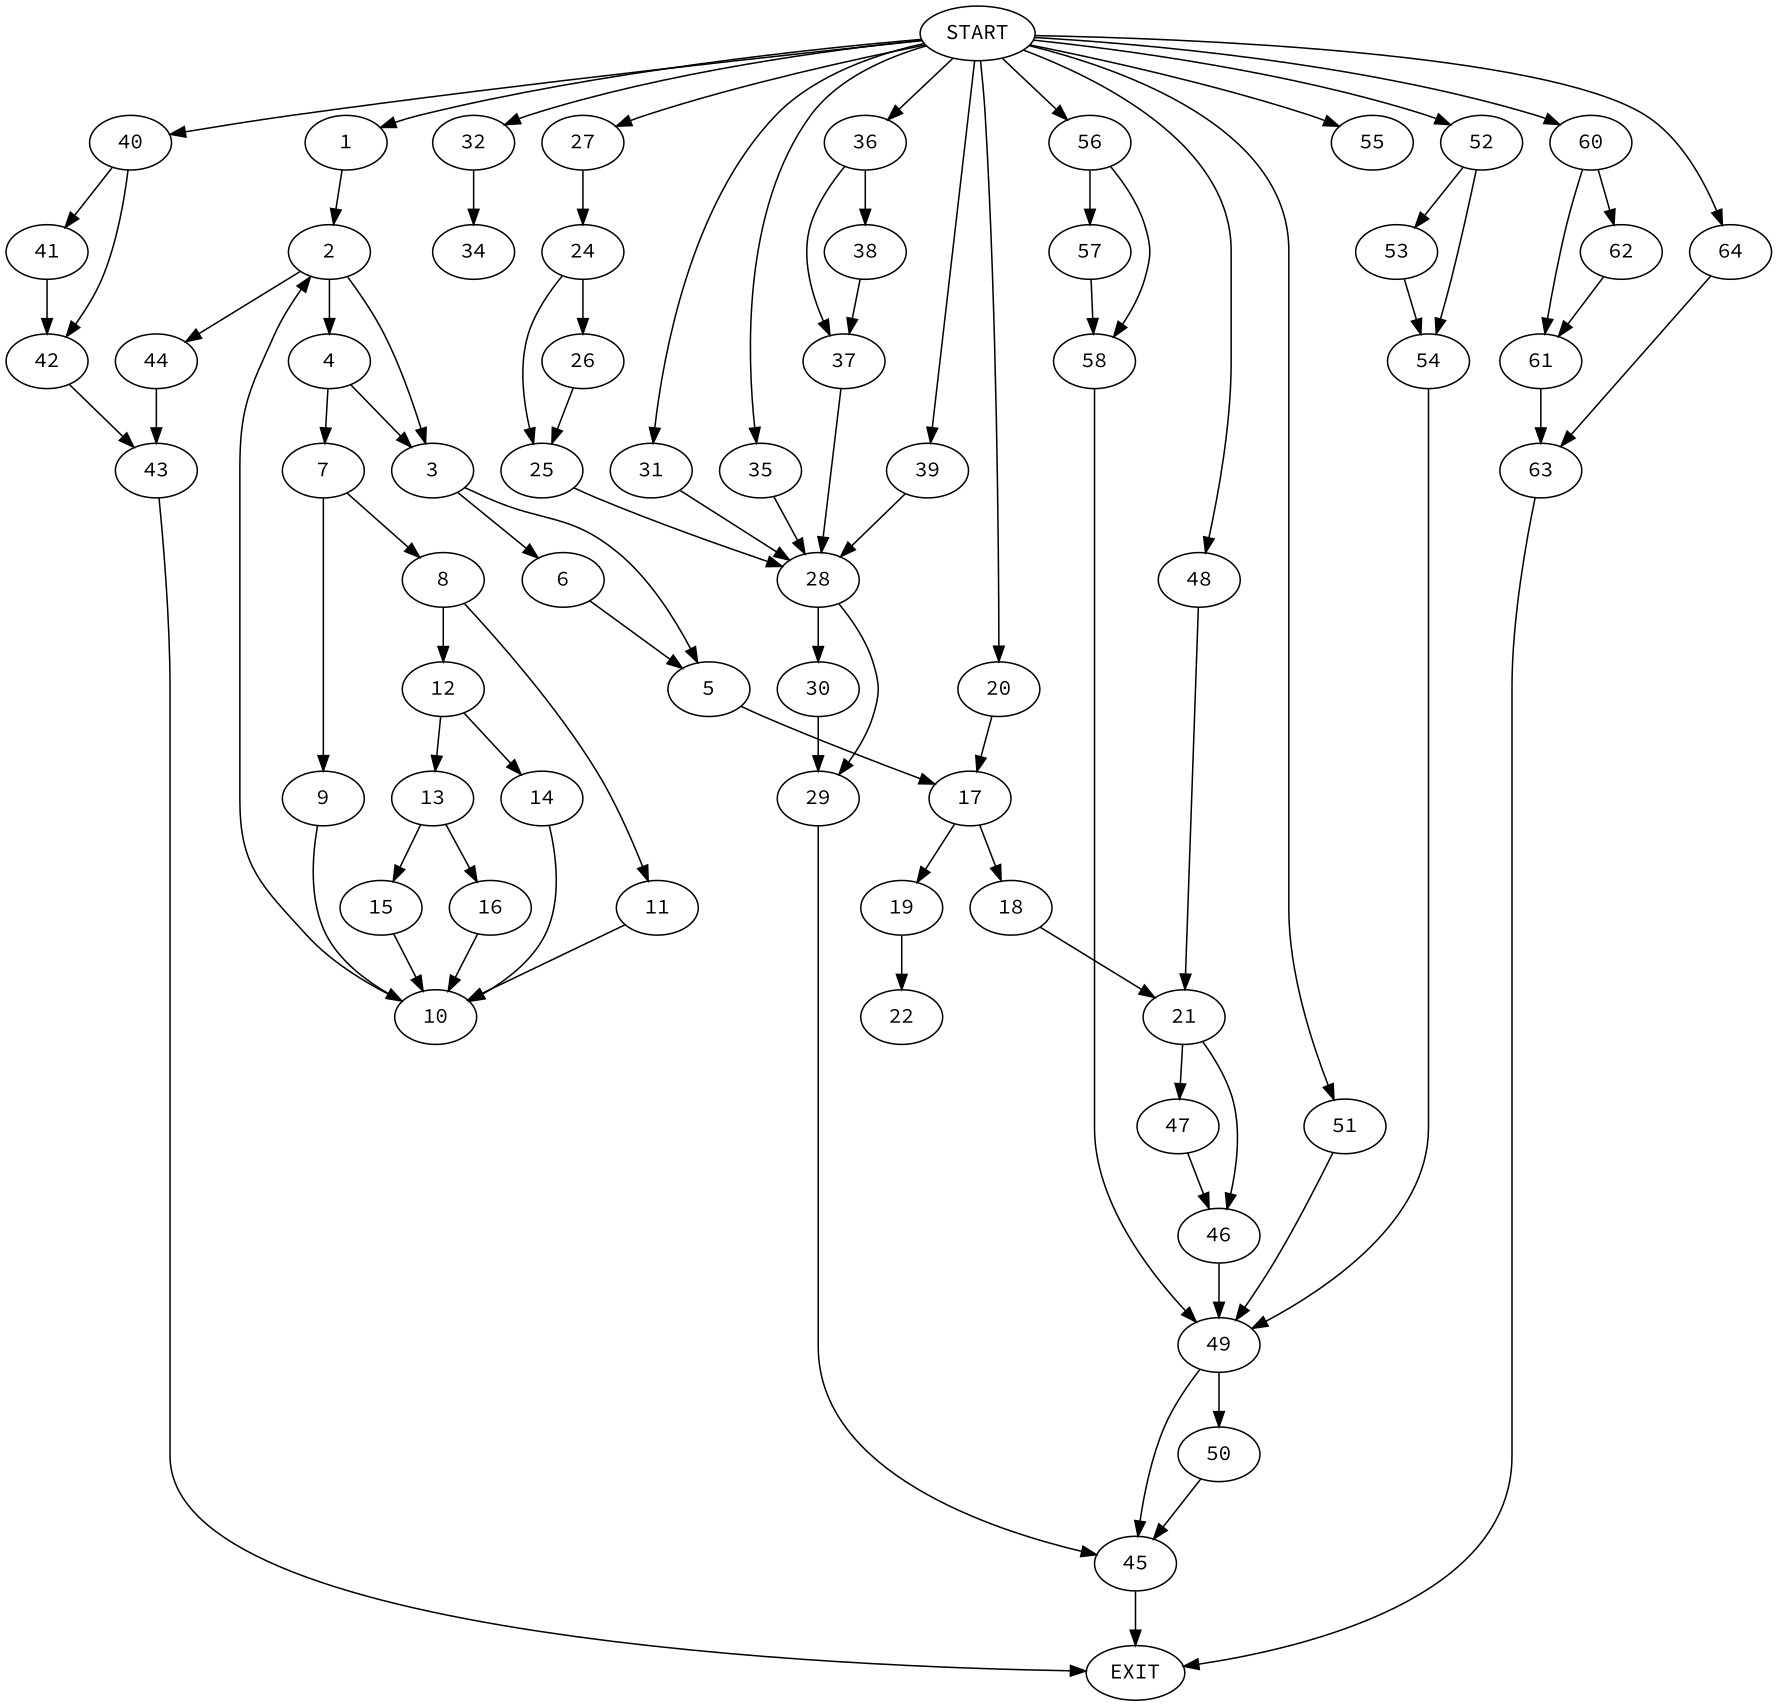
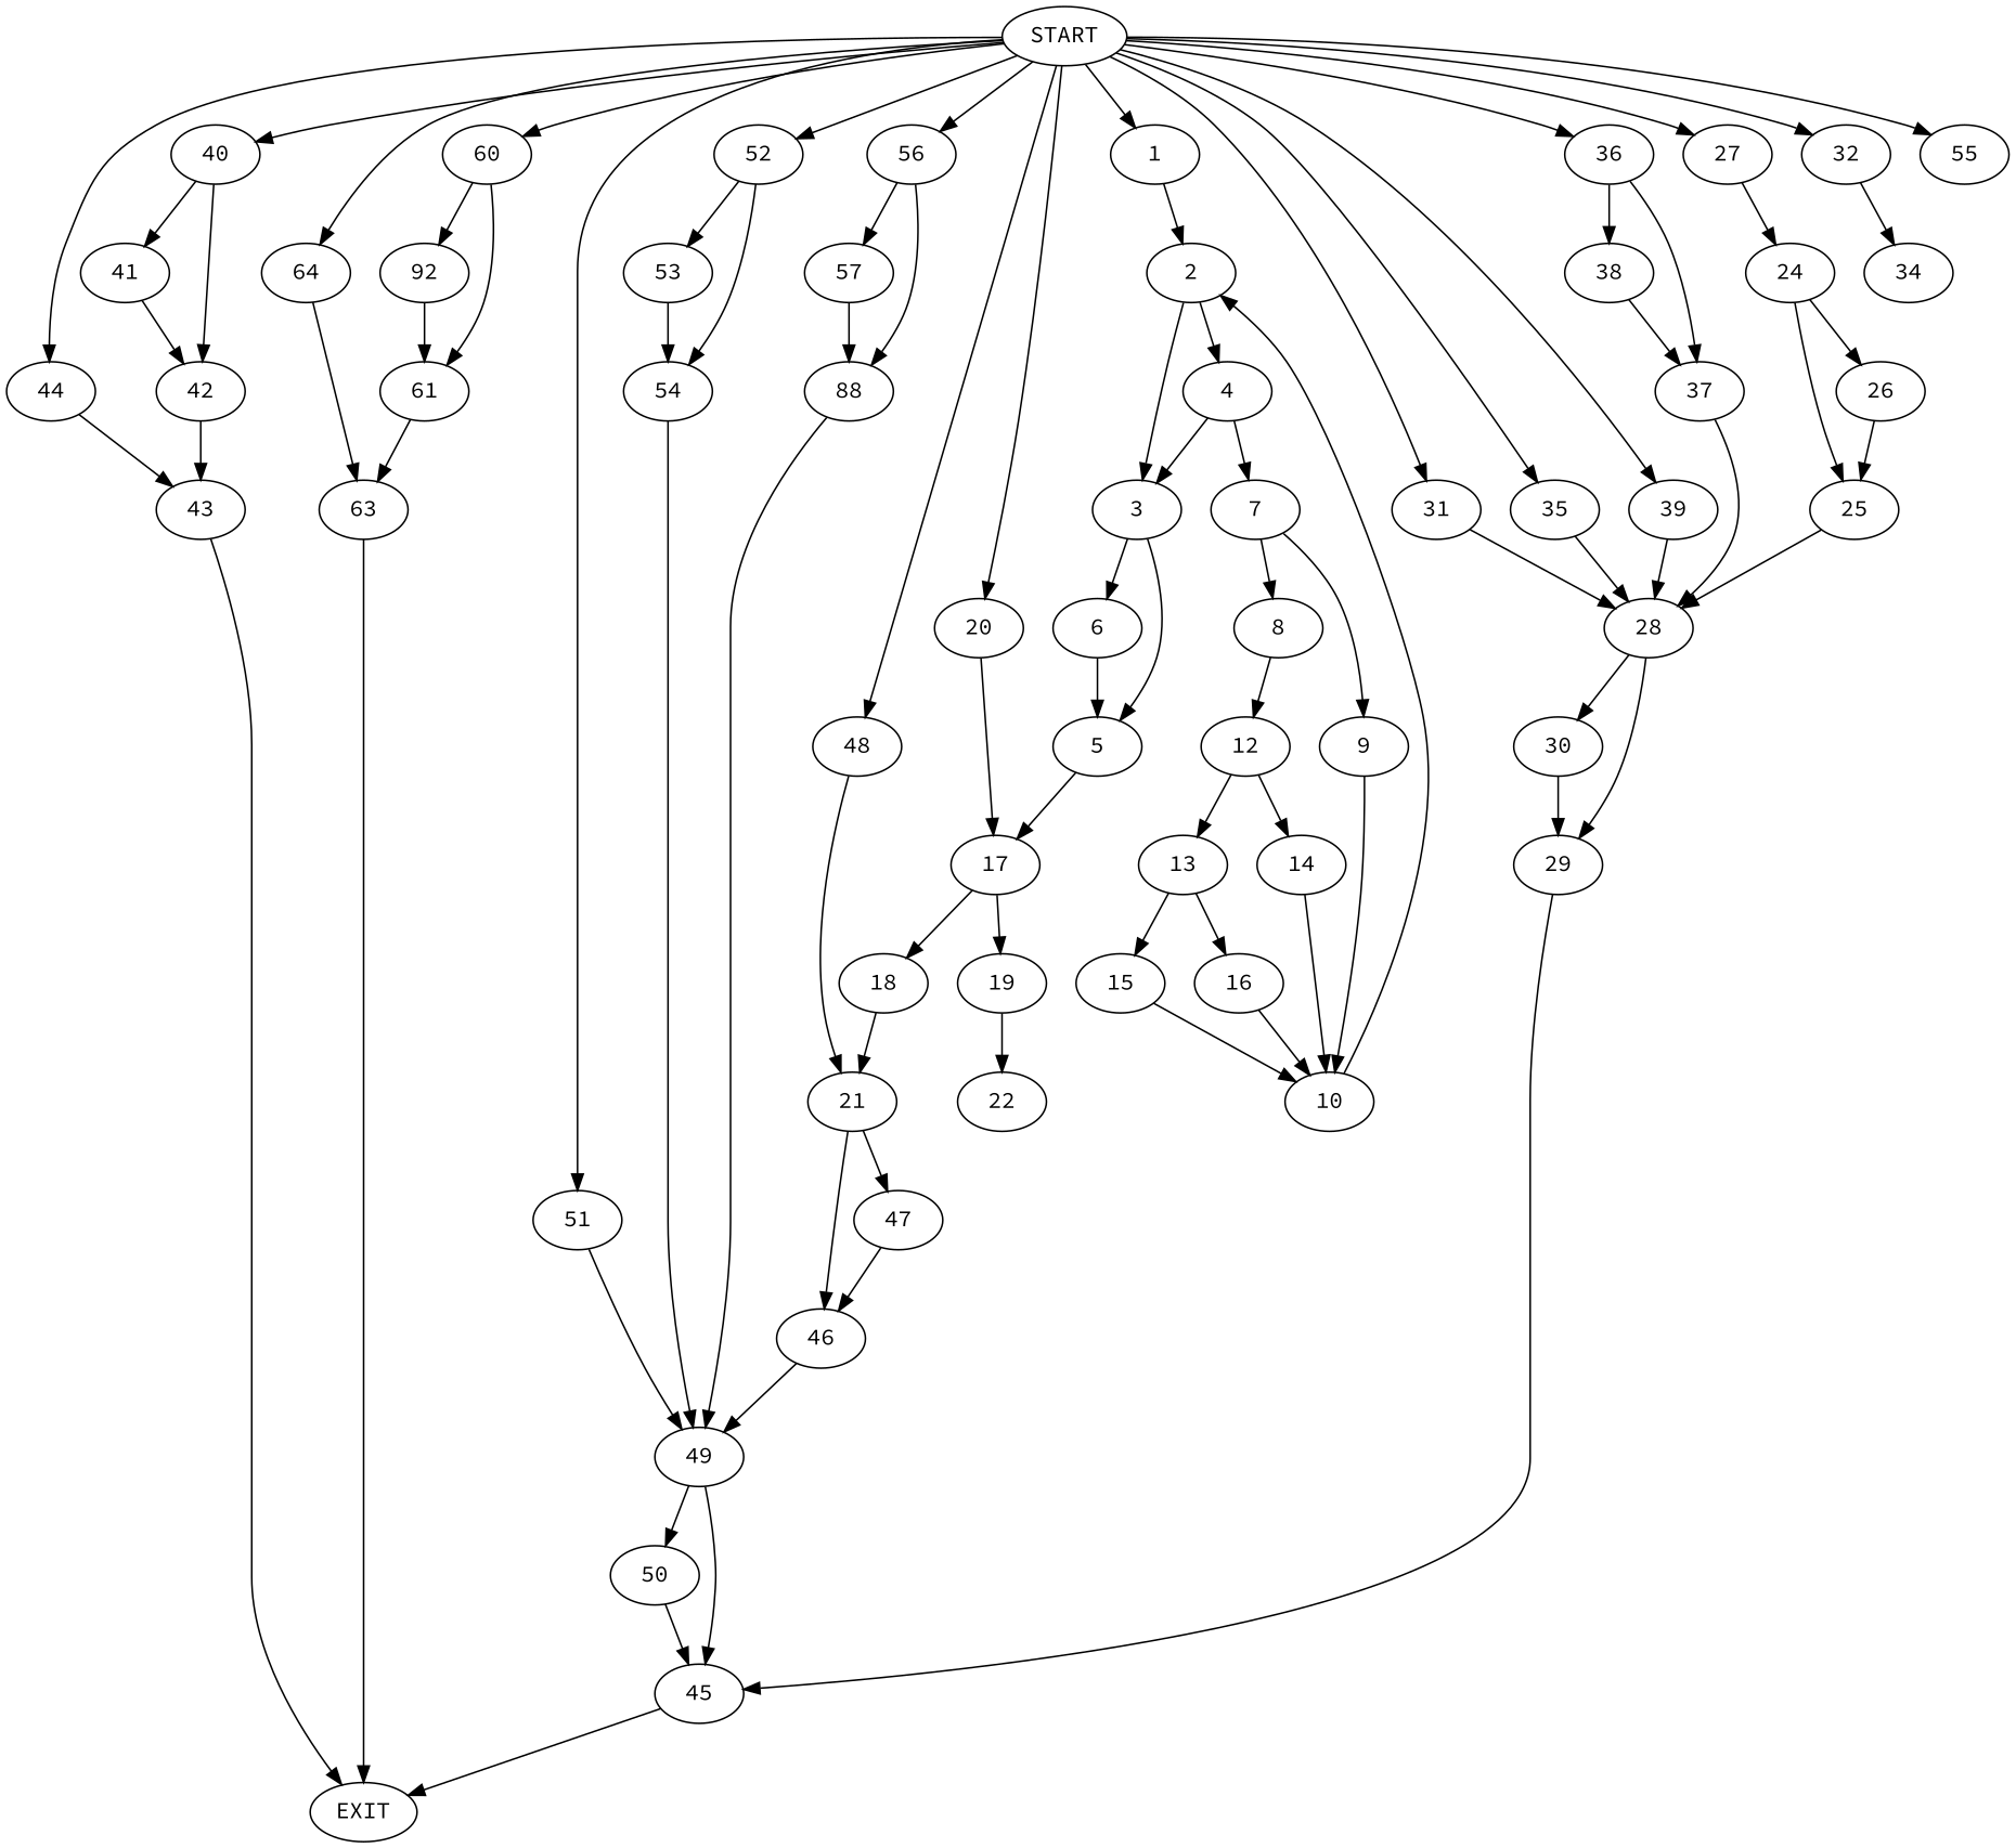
  digraph {
    fontname="Source Code Pro"
    node [fontname="Source Code Pro"]
    edge [fontname="Source Code Pro"]
    n1 [label=START]
    1
    20
    27
    31
    32
    35
    36
    39
    40
    44
    48
    51
    52
    55
    56
    60
    64
    2
    17
    24
    28
    34
    37
    38
    41
    42
    43
    21
    49
    53
    54
    57
-   58
+   58 [label=88]
    61
-   62
+   62 [label=92]
    63
    n38 [label=EXIT]
    3
    4
    5
    6
    7
    8
    9
    18
    19
-   11
    12
    10
    13
    14
    15
    16
    22
    46
    47
    25
    26
    29
    30
    45
    50
    n1 -> 1
    n1 -> 20
    n1 -> 27
    n1 -> 31
    n1 -> 32
    n1 -> 35
    n1 -> 36
    n1 -> 39
    n1 -> 40
-   2 -> 44
+   n1 -> 44
    n1 -> 48
    n1 -> 51
    n1 -> 52
    n1 -> 55
    n1 -> 56
    n1 -> 60
    n1 -> 64
    1 -> 2
    20 -> 17
    27 -> 24
    31 -> 28
    32 -> 34
    35 -> 28
    36 -> 37
    36 -> 38
    39 -> 28
    40 -> 41
    40 -> 42
    44 -> 43
    48 -> 21
    51 -> 49
    52 -> 53
    52 -> 54
    56 -> 57
    56 -> 58
    60 -> 61
    60 -> 62
    64 -> 63
    2 -> 3
    2 -> 4
    17 -> 18
    17 -> 19
    24 -> 25
    24 -> 26
    28 -> 29
    28 -> 30
    37 -> 28
    38 -> 37
    41 -> 42
    42 -> 43
    43 -> n38
    21 -> 46
    21 -> 47
    49 -> 45
    49 -> 50
    53 -> 54
    54 -> 49
    57 -> 58
    58 -> 49
    61 -> 63
    62 -> 61
    63 -> n38
    3 -> 5
    3 -> 6
    4 -> 3
    4 -> 7
    5 -> 17
    6 -> 5
    7 -> 8
    7 -> 9
-   8 -> 11
    8 -> 12
    9 -> 10
    18 -> 21
    19 -> 22
-   11 -> 10
    12 -> 13
    12 -> 14
    10 -> 2
    13 -> 15
    13 -> 16
    14 -> 10
    15 -> 10
    16 -> 10
    46 -> 49
    47 -> 46
    25 -> 28
    26 -> 25
    29 -> 45
    30 -> 29
    45 -> n38
    50 -> 45
  }
